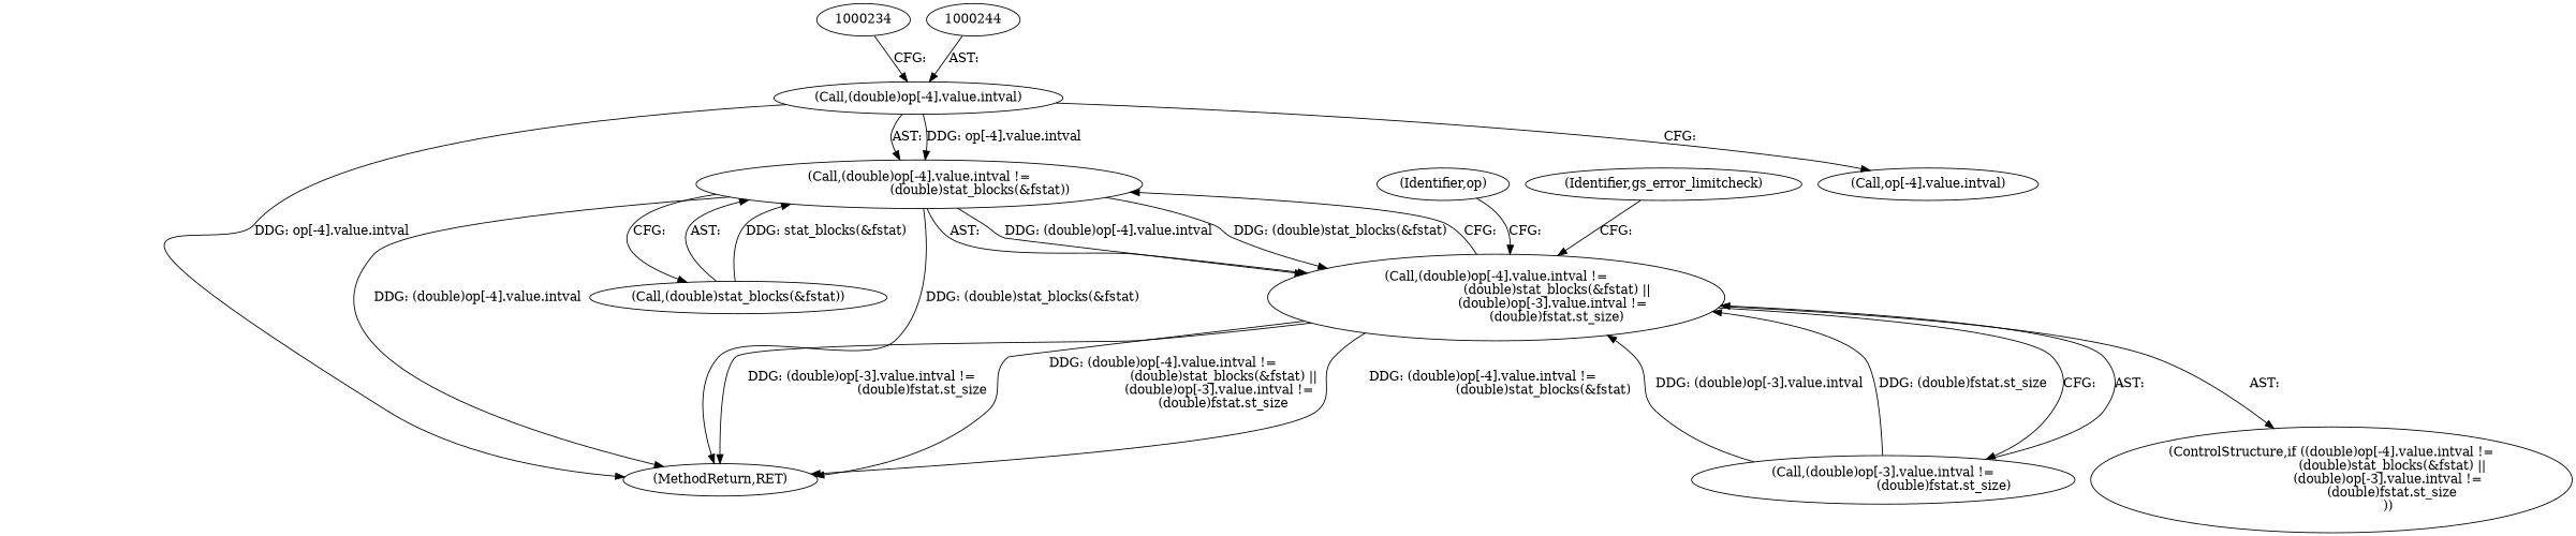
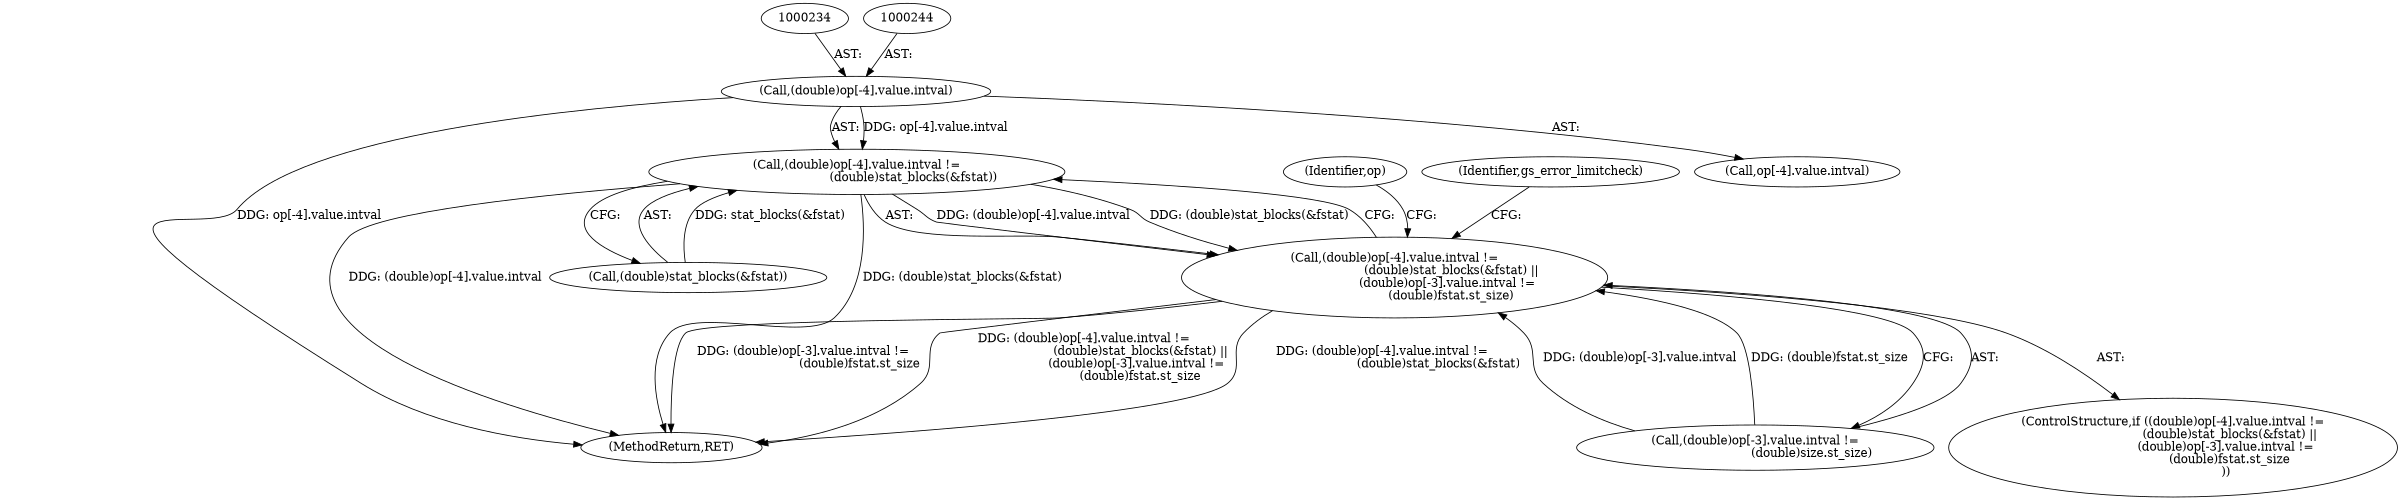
  digraph {
    n1 [label="(Call,(double)op[-4].value.intval)"]
    n2 [label="(Call,(double)op[-4].value.intval !=\n                              (double)stat_blocks(&fstat))"]
    n3 [label="(MethodReturn,RET)"]
    n4 [label="(Call,op[-4].value.intval)"]
    n5 [label="(Call,(double)op[-4].value.intval !=\n                              (double)stat_blocks(&fstat) ||\n                            (double)op[-3].value.intval !=\n                              (double)fstat.st_size)"]
    n6 [label="(Call,(double)stat_blocks(&fstat))"]
    n7 [label="(ControlStructure,if ((double)op[-4].value.intval !=\n                              (double)stat_blocks(&fstat) ||\n                            (double)op[-3].value.intval !=\n                              (double)fstat.st_size\n                            ))"]
-   n8 [label="(Call,(double)op[-3].value.intval !=\n                              (double)fstat.st_size)"]
+   n8 [label="(Call,(double)op[-3].value.intval !=\n                              (double)size.st_size)"]
    n9 [label="(Identifier,op)"]
    n10 [label="(Identifier,gs_error_limitcheck)"]
    1000234
    1000244
    n1 -> n2 [label="AST: "]
    n1 -> n2 [label="DDG: op[-4].value.intval"]
    n1 -> n3 [label="DDG: op[-4].value.intval"]
-   n1 -> n4 [label="CFG: "]
+   n1 -> n4 [label="AST: "]
    n2 -> n3 [label="DDG: (double)op[-4].value.intval"]
    n2 -> n3 [label="DDG: (double)stat_blocks(&fstat)"]
    n2 -> n5 [label="AST: "]
    n2 -> n5 [label="DDG: (double)op[-4].value.intval"]
    n2 -> n5 [label="DDG: (double)stat_blocks(&fstat)"]
    n2 -> n6 [label="CFG: "]
    n5 -> n2 [label="CFG: "]
    n5 -> n3 [label="DDG: (double)op[-3].value.intval !=\n                              (double)fstat.st_size"]
    n5 -> n3 [label="DDG: (double)op[-4].value.intval !=\n                              (double)stat_blocks(&fstat) ||\n                            (double)op[-3].value.intval !=\n                              (double)fstat.st_size"]
    n5 -> n3 [label="DDG: (double)op[-4].value.intval !=\n                              (double)stat_blocks(&fstat)"]
    n5 -> n7 [label="AST: "]
    n5 -> n8 [label="CFG: "]
    n6 -> n2 [label="AST: "]
    n6 -> n2 [label="DDG: stat_blocks(&fstat)"]
    n8 -> n5 [label="AST: "]
    n8 -> n5 [label="DDG: (double)op[-3].value.intval"]
    n8 -> n5 [label="DDG: (double)fstat.st_size"]
    n9 -> n5 [label="CFG: "]
    n10 -> n5 [label="CFG: "]
-   1000234 -> n1 [label="CFG: "]
+   1000234 -> n1 [label="AST: "]
    1000244 -> n1 [label="AST: "]
  }
